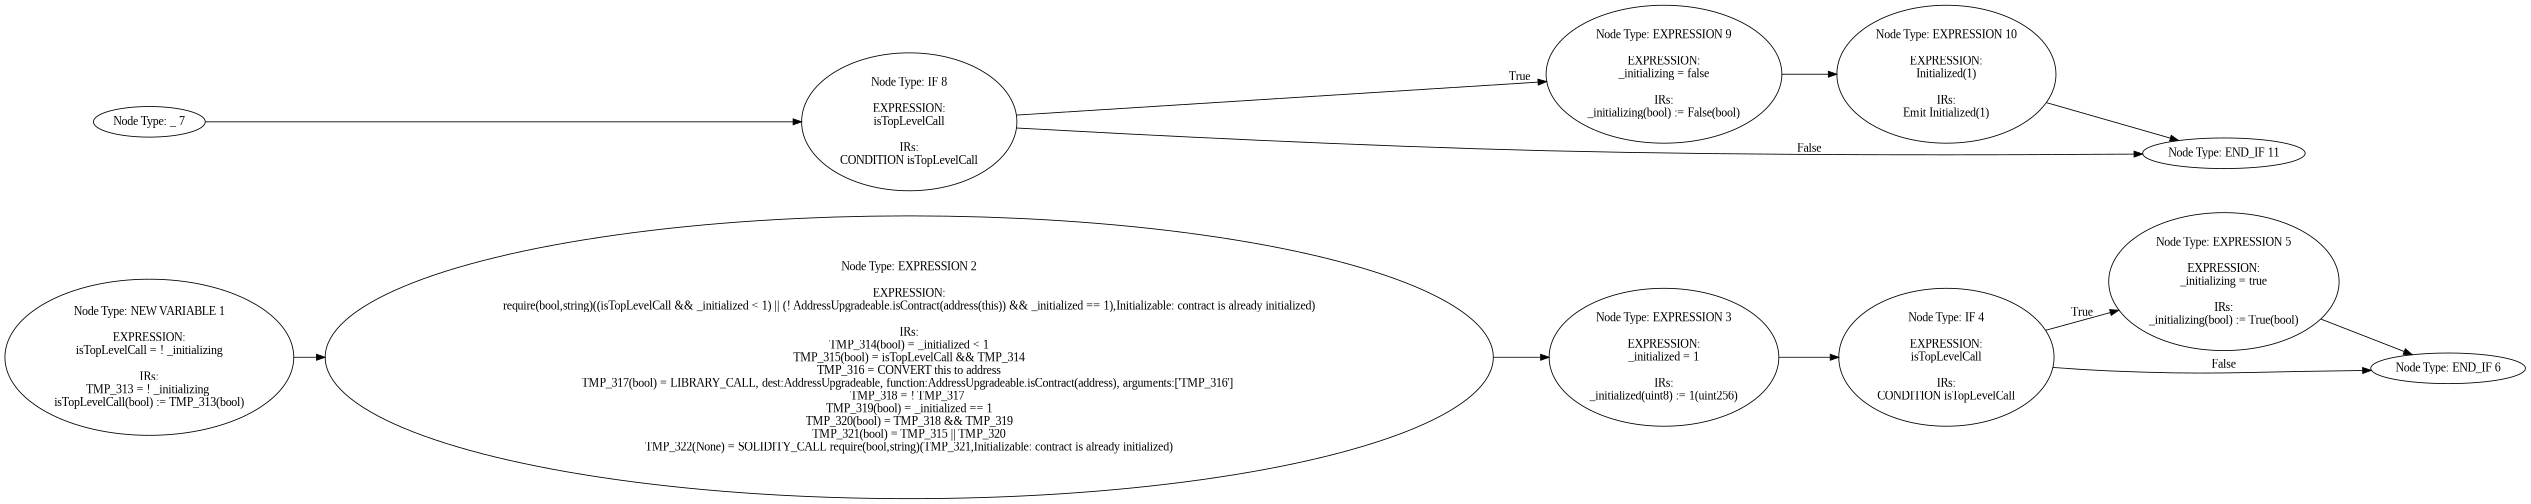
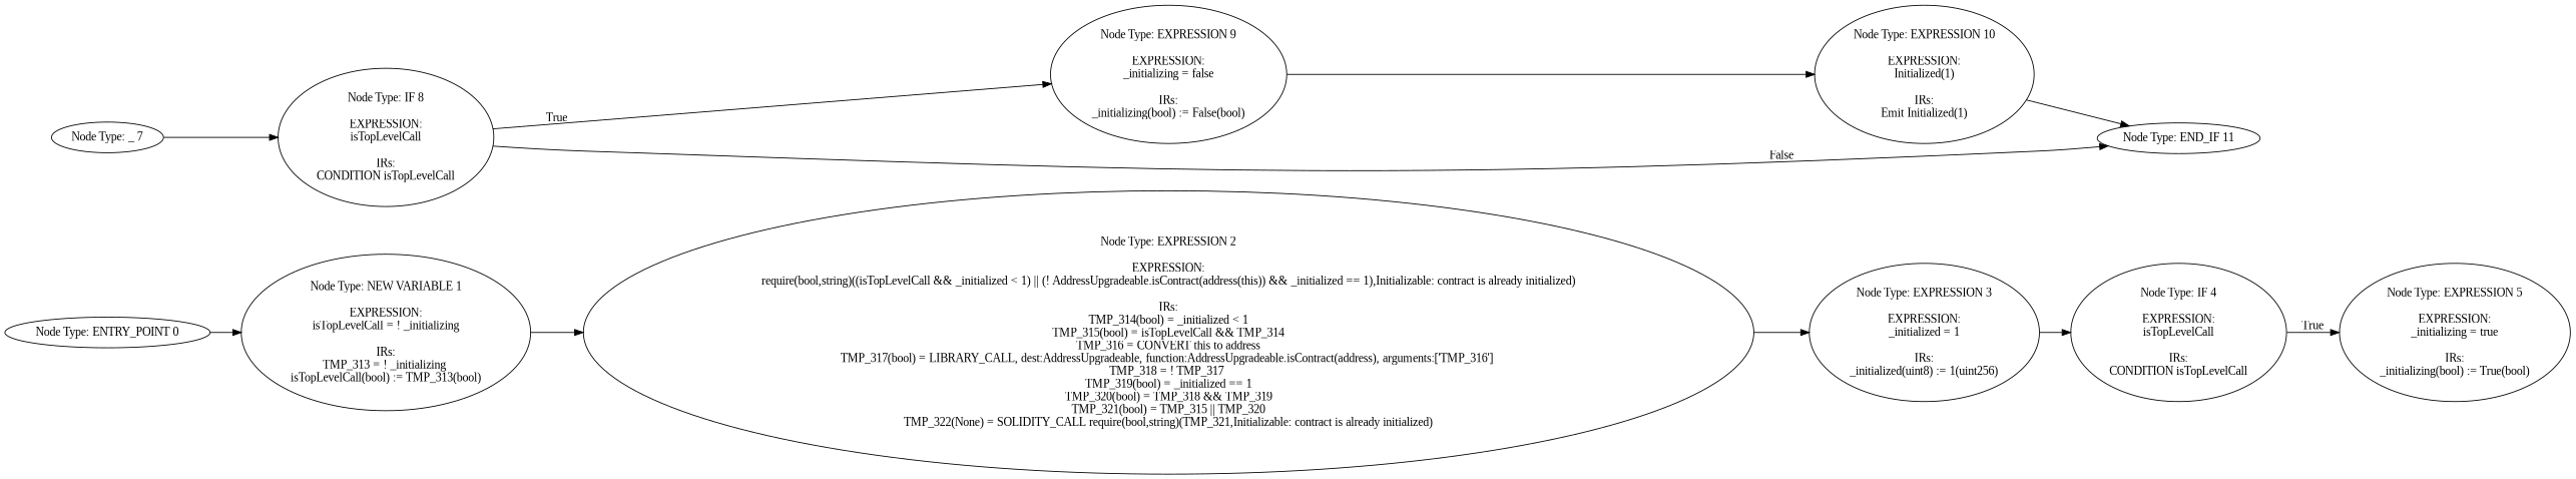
  digraph {
    fontname="Liberation Serif"
    rankdir=LR
    node [fontname="Liberation Serif"]
    edge [fontname="Liberation Serif"]
+   n1 [label="Node Type: ENTRY_POINT 0\n"]
    n2 [label="Node Type: NEW VARIABLE 1\n\nEXPRESSION:\nisTopLevelCall = ! _initializing\n\nIRs:\nTMP_313 = ! _initializing \nisTopLevelCall(bool) := TMP_313(bool)"]
    n3 [label="Node Type: EXPRESSION 2\n\nEXPRESSION:\nrequire(bool,string)((isTopLevelCall && _initialized < 1) || (! AddressUpgradeable.isContract(address(this)) && _initialized == 1),Initializable: contract is already initialized)\n\nIRs:\nTMP_314(bool) = _initialized < 1\nTMP_315(bool) = isTopLevelCall && TMP_314\nTMP_316 = CONVERT this to address\nTMP_317(bool) = LIBRARY_CALL, dest:AddressUpgradeable, function:AddressUpgradeable.isContract(address), arguments:['TMP_316'] \nTMP_318 = ! TMP_317 \nTMP_319(bool) = _initialized == 1\nTMP_320(bool) = TMP_318 && TMP_319\nTMP_321(bool) = TMP_315 || TMP_320\nTMP_322(None) = SOLIDITY_CALL require(bool,string)(TMP_321,Initializable: contract is already initialized)"]
    n4 [label="Node Type: EXPRESSION 3\n\nEXPRESSION:\n_initialized = 1\n\nIRs:\n_initialized(uint8) := 1(uint256)"]
    n5 [label="Node Type: IF 4\n\nEXPRESSION:\nisTopLevelCall\n\nIRs:\nCONDITION isTopLevelCall"]
    n6 [label="Node Type: EXPRESSION 5\n\nEXPRESSION:\n_initializing = true\n\nIRs:\n_initializing(bool) := True(bool)"]
-   n7 [label="Node Type: END_IF 6\n"]
    n8 [label="Node Type: _ 7\n"]
    n9 [label="Node Type: IF 8\n\nEXPRESSION:\nisTopLevelCall\n\nIRs:\nCONDITION isTopLevelCall"]
    n10 [label="Node Type: EXPRESSION 9\n\nEXPRESSION:\n_initializing = false\n\nIRs:\n_initializing(bool) := False(bool)"]
    n11 [label="Node Type: END_IF 11\n"]
    n12 [label="Node Type: EXPRESSION 10\n\nEXPRESSION:\nInitialized(1)\n\nIRs:\nEmit Initialized(1)"]
+   n1 -> n2
    n2 -> n3
    n3 -> n4
    n4 -> n5
    n5 -> n6 [label=True]
-   n5 -> n7 [label=False]
-   n6 -> n7
    n8 -> n9
    n9 -> n10 [label=True]
    n9 -> n11 [label=False]
    n10 -> n12
    n12 -> n11
  }
